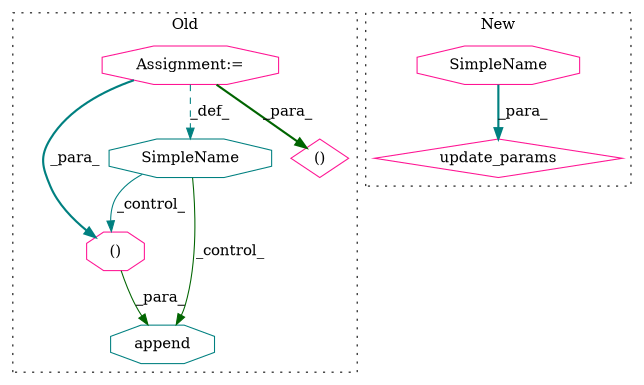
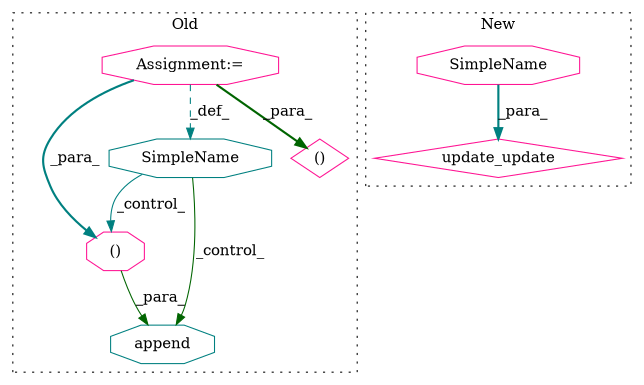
  digraph {
    node [a=106 shape=octagon color=deeppink]
    edge [color=teal style=solid]
    n1 [l=19 label="()" s=5812]
    n2 [a=42 l=3 label=SimpleName s=5473 color=teal]
    n3 [a=32 l="14,2" label=append s="5798,5831" color=teal]
    n4 [a=7 l=6 label="Assignment:=" s=4865]
    n5 [l=24 label="()" s=4966 shape=diamond]
-   n6 [a=32 l="14,1" label=update_params s="6057,6088" shape=diamond]
+   n6 [a=32 l="14,1" label=update_update s="6057,6088" shape=diamond]
    n7 [a=42 l=1 label=SimpleName s=6087]
    subgraph cluster_1 {
      label=Old
      style=dotted
      n1
      n2
      n3
      n4
      n5
    }
    subgraph cluster_2 {
      label=New
      style=dotted
      n6
      n7
    }
    n1 -> n3 [label=_para_ color=darkgreen]
    n2 -> n1 [label=_control_]
    n2 -> n3 [label=_control_ color=darkgreen]
    n4 -> n1 [label=_para_ style=bold]
    n4 -> n2 [label=_def_ style=dashed]
    n4 -> n5 [label=_para_ color=darkgreen style=bold]
    n7 -> n6 [label=_para_ style=bold]
  }
